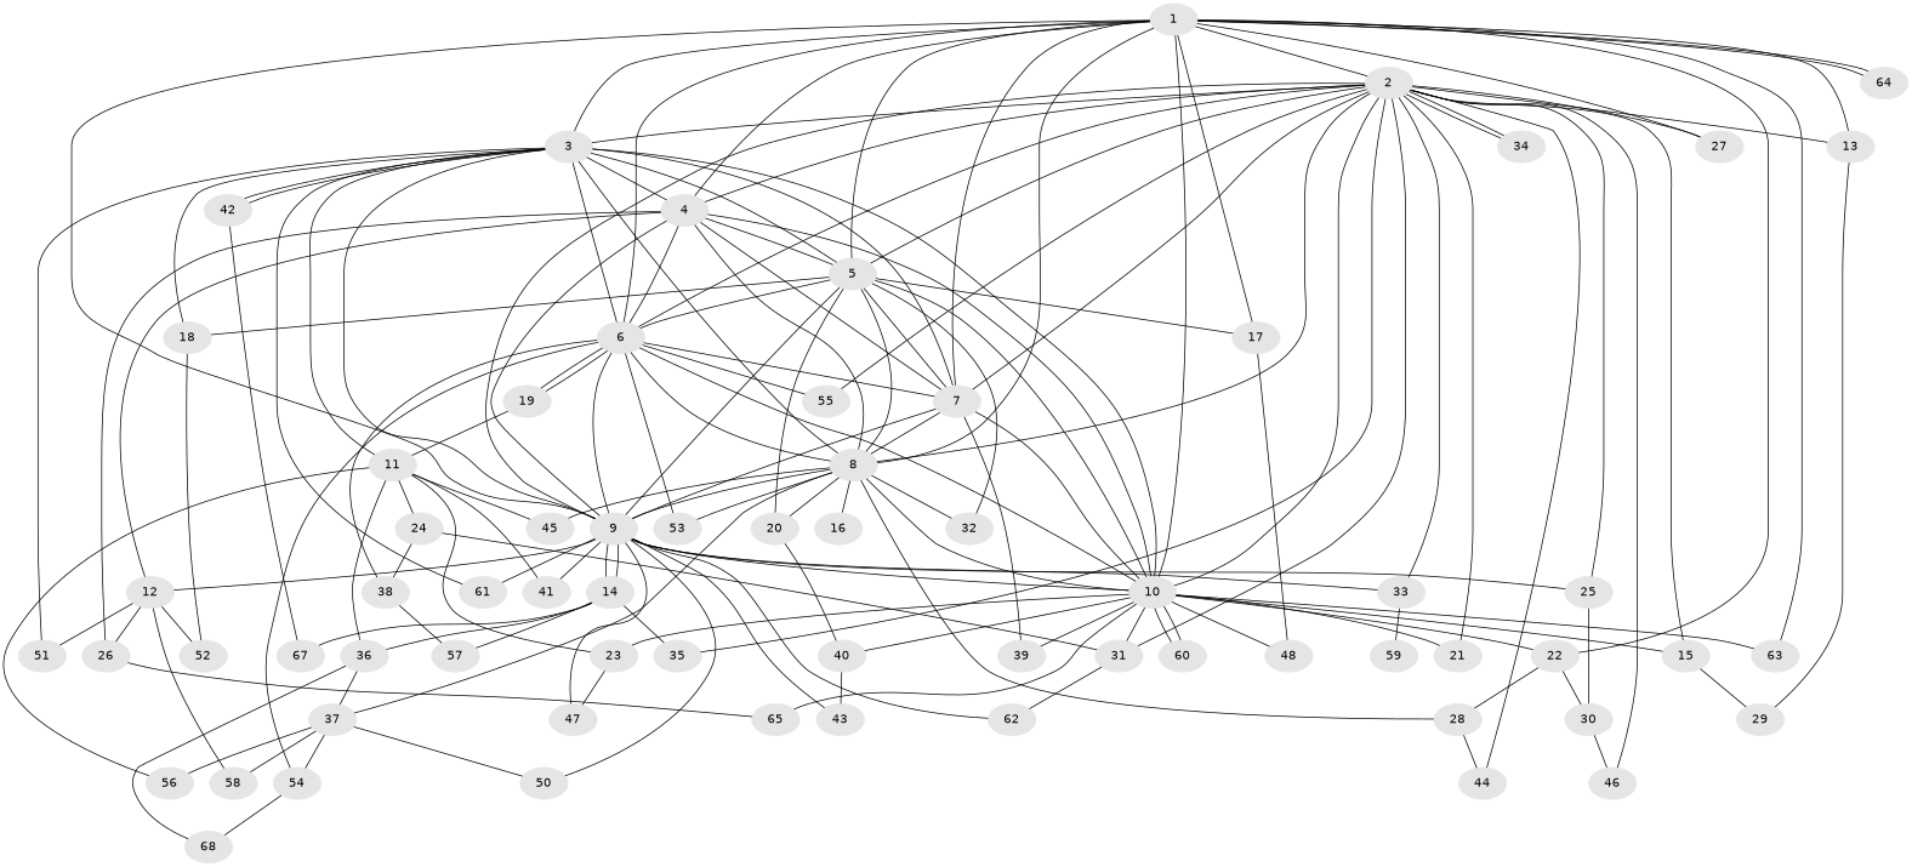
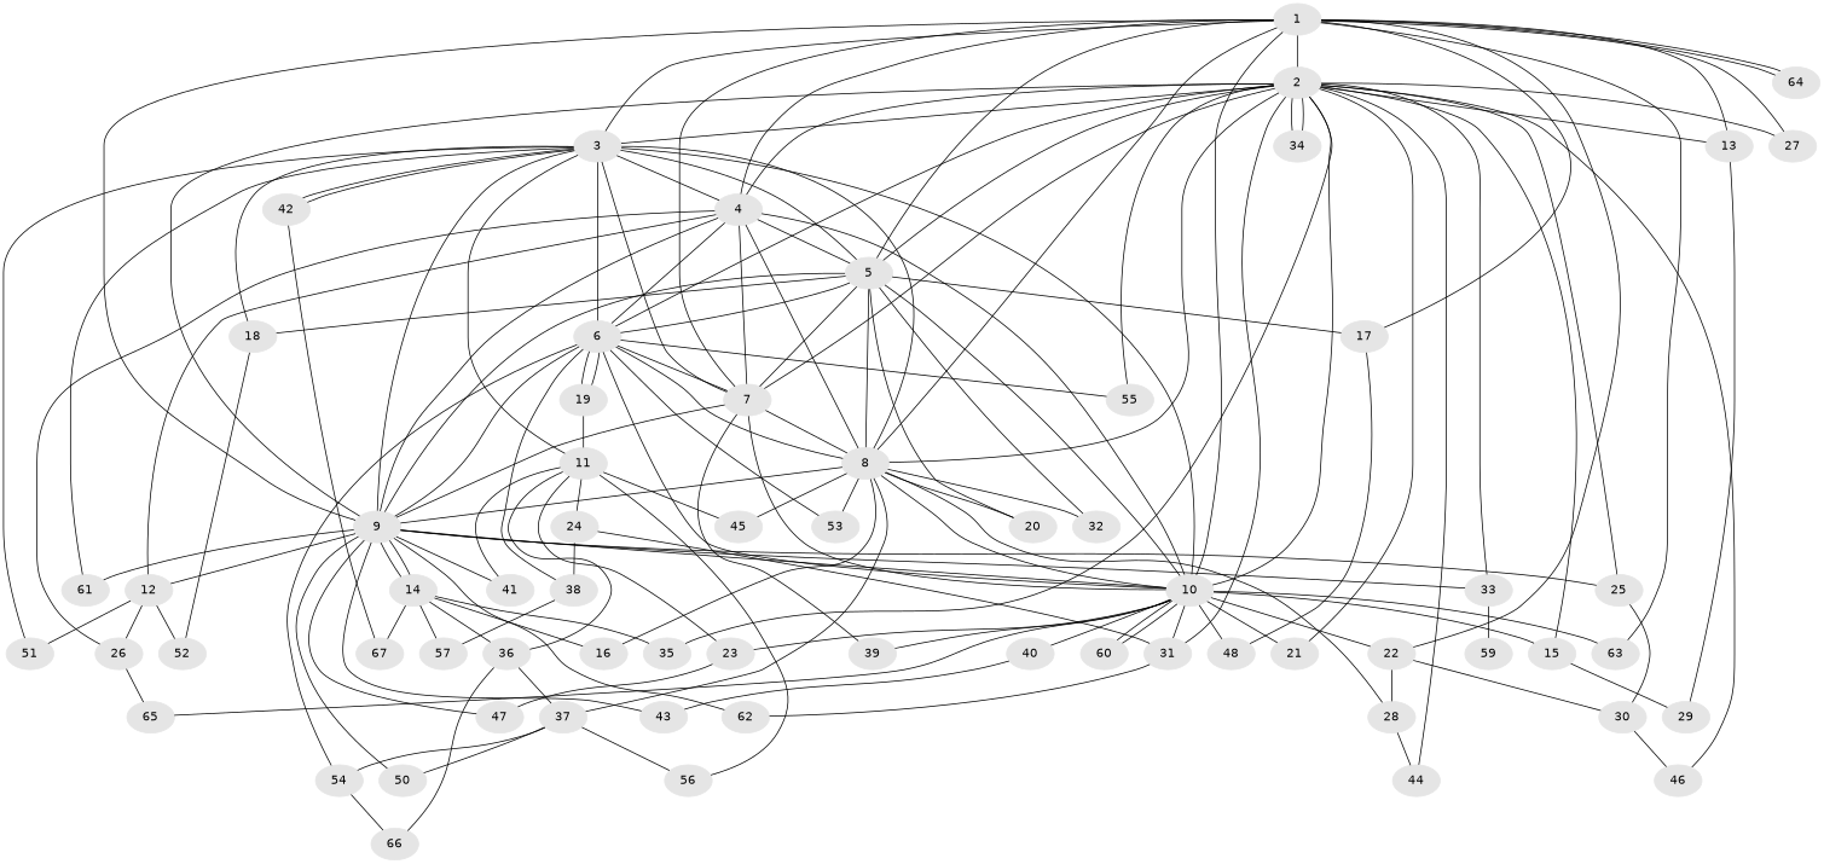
  graph {
    fontname="DejaVu Sans"
    node [color=gray90 fontname="DejaVu Sans" style=filled]
    edge [fontname="DejaVu Sans"]
    1
    2
    3
    4
    5
    6
    7
    8
    9
    10
    13
    17
    22
    27
    63
    64
    15
    21
    25
    31
    33
    34
    35
    44
    46
    55
    11
    18
    42
    51
    61
    12
    26
    20
    32
    19
    38
    53
    54
    39
    16
    28
    37
    45
    14
    41
    43
    47
    50
    62
    23
    40
    48
    60
    65
    29
    30
    59
    24
    36
    56
    52
    67
-   58
    57
-   66 [label=68]
+   66
    1 -- 2
    1 -- 3
    1 -- 4
    1 -- 5
-   1 -- 6
    1 -- 7
    1 -- 8
    1 -- 9
    1 -- 10
    1 -- 13
    1 -- 17
    1 -- 22
    1 -- 27
    1 -- 63
    1 -- 64
    1 -- 64
    2 -- 3
    2 -- 4
    2 -- 5
    2 -- 6
    2 -- 7
    2 -- 8
    2 -- 9
    2 -- 10
    2 -- 13
    2 -- 27
    2 -- 15
    2 -- 21
    2 -- 25
    2 -- 31
    2 -- 33
    2 -- 34
    2 -- 34
    2 -- 35
    2 -- 44
    2 -- 46
    2 -- 55
    3 -- 4
    3 -- 5
    3 -- 6
    3 -- 7
    3 -- 8
    3 -- 9
    3 -- 10
    3 -- 11
    3 -- 18
    3 -- 42
    3 -- 42
    3 -- 51
    3 -- 61
    4 -- 5
    4 -- 6
    4 -- 7
    4 -- 8
    4 -- 9
    4 -- 10
    4 -- 12
    4 -- 26
    5 -- 6
    5 -- 7
    5 -- 8
    5 -- 9
    5 -- 10
    5 -- 17
    5 -- 18
    5 -- 20
    5 -- 32
    6 -- 7
    6 -- 8
    6 -- 9
    6 -- 10
    6 -- 55
    6 -- 19
    6 -- 19
    6 -- 38
    6 -- 53
    6 -- 54
    7 -- 8
    7 -- 9
    7 -- 10
    7 -- 39
    8 -- 9
    8 -- 10
    8 -- 20
    8 -- 32
    8 -- 53
    8 -- 16
    8 -- 28
    8 -- 37
    8 -- 45
    9 -- 10
    9 -- 25
    9 -- 33
    9 -- 61
    9 -- 12
    9 -- 14
    9 -- 14
    9 -- 41
    9 -- 43
    9 -- 47
    9 -- 50
    9 -- 62
    10 -- 22
    10 -- 63
    10 -- 15
    10 -- 21
    10 -- 31
    10 -- 39
    10 -- 23
    10 -- 40
    10 -- 48
    10 -- 60
    10 -- 60
    10 -- 65
    13 -- 29
    17 -- 48
    22 -- 28
    22 -- 30
    15 -- 29
    25 -- 30
    31 -- 62
    33 -- 59
    11 -- 45
    11 -- 41
    11 -- 23
    11 -- 24
    11 -- 36
    11 -- 56
    18 -- 52
    42 -- 67
    12 -- 51
    12 -- 26
    12 -- 52
-   12 -- 58
    26 -- 65
-   20 -- 40
    19 -- 11
    38 -- 57
    54 -- 66
    28 -- 44
    37 -- 54
    37 -- 50
    37 -- 56
-   37 -- 58
    14 -- 35
+   14 -- 16
    14 -- 36
    14 -- 67
    14 -- 57
    23 -- 47
    40 -- 43
    30 -- 46
    24 -- 31
    24 -- 38
    36 -- 37
    36 -- 66
  }
